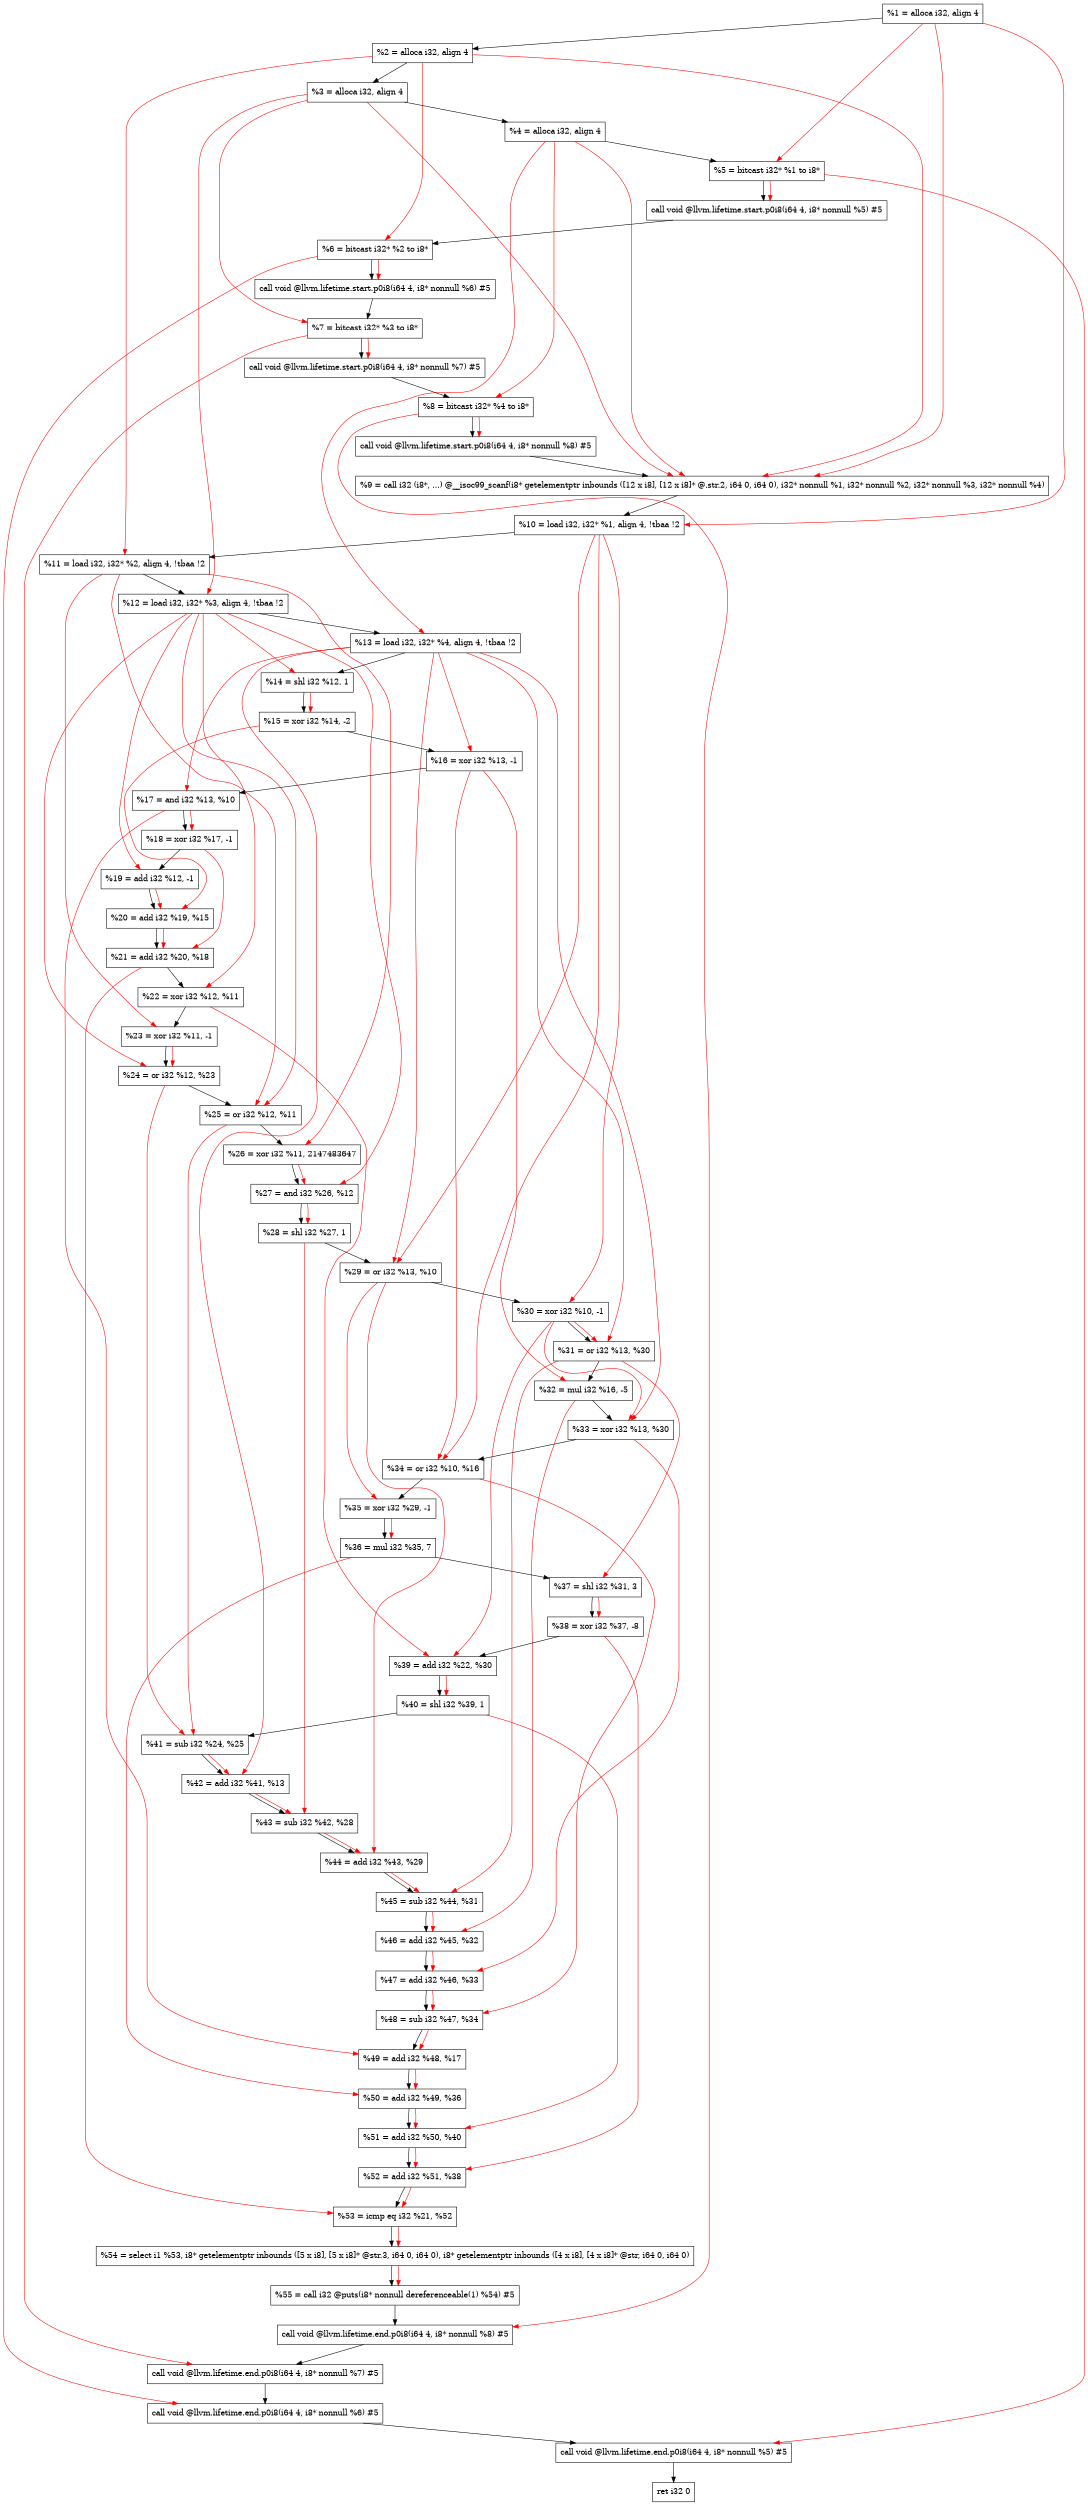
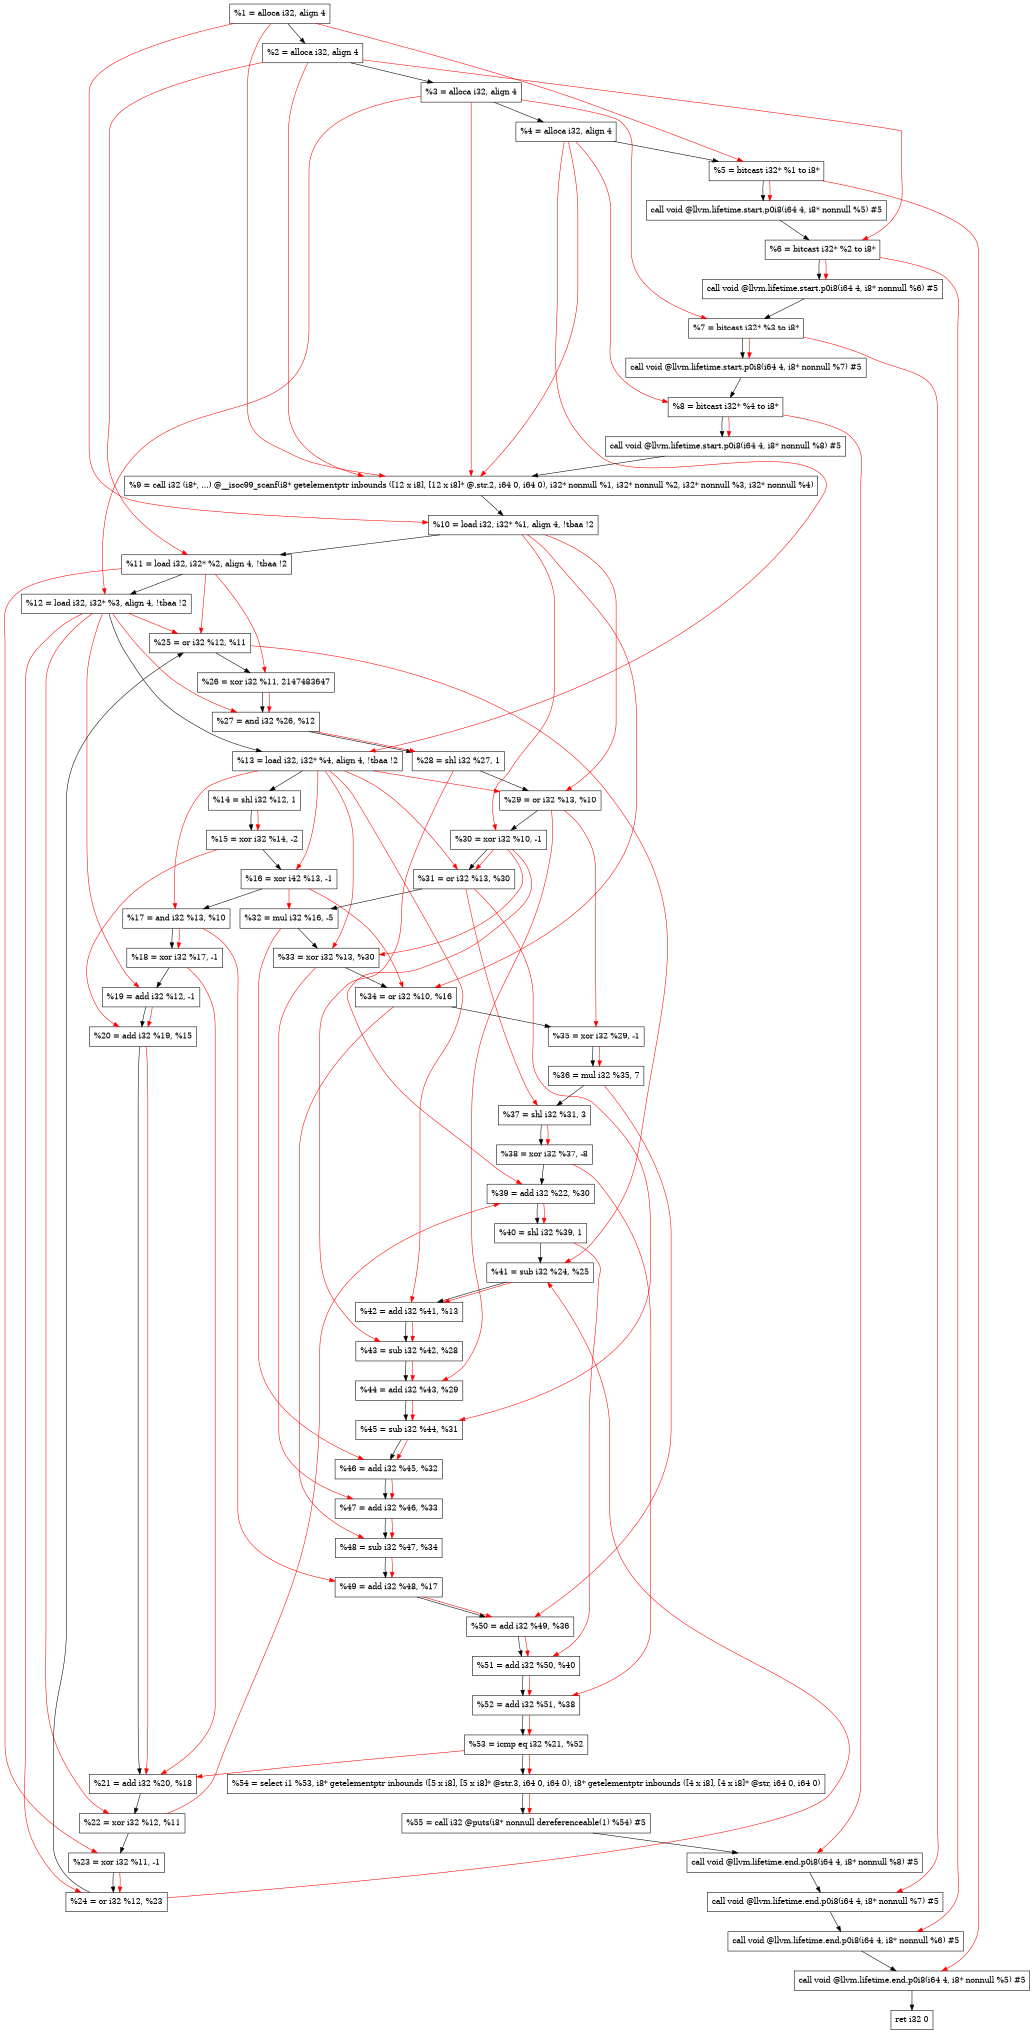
  digraph {
    node [shape=record]
    edge [color=red]
    n1 [label="  %1 = alloca i32, align 4"]
    n2 [label="  %2 = alloca i32, align 4"]
    n3 [label="  %5 = bitcast i32* %1 to i8*"]
    n4 [label="  %9 = call i32 (i8*, ...) @__isoc99_scanf(i8* getelementptr inbounds ([12 x i8], [12 x i8]* @.str.2, i64 0, i64 0), i32* nonnull %1, i32* nonnull %2, i32* nonnull %3, i32* nonnull %4)"]
    n5 [label="  %10 = load i32, i32* %1, align 4, !tbaa !2"]
    n6 [label="  %3 = alloca i32, align 4"]
    n7 [label="  %6 = bitcast i32* %2 to i8*"]
    n8 [label="  %11 = load i32, i32* %2, align 4, !tbaa !2"]
    n9 [label="  call void @llvm.lifetime.start.p0i8(i64 4, i8* nonnull %5) #5"]
    n10 [label="  call void @llvm.lifetime.end.p0i8(i64 4, i8* nonnull %5) #5"]
    n11 [label="  %29 = or i32 %13, %10"]
    n12 [label="  %30 = xor i32 %10, -1"]
    n13 [label="  %34 = or i32 %10, %16"]
    n14 [label="  %4 = alloca i32, align 4"]
    n15 [label="  %7 = bitcast i32* %3 to i8*"]
    n16 [label="  %12 = load i32, i32* %3, align 4, !tbaa !2"]
    n17 [label="  call void @llvm.lifetime.start.p0i8(i64 4, i8* nonnull %6) #5"]
    n18 [label="  call void @llvm.lifetime.end.p0i8(i64 4, i8* nonnull %6) #5"]
    n19 [label="  %23 = xor i32 %11, -1"]
    n20 [label="  %25 = or i32 %12, %11"]
    n21 [label="  %26 = xor i32 %11, 2147483647"]
    n22 [label="  %8 = bitcast i32* %4 to i8*"]
    n23 [label="  %13 = load i32, i32* %4, align 4, !tbaa !2"]
    n24 [label="  call void @llvm.lifetime.start.p0i8(i64 4, i8* nonnull %7) #5"]
    n25 [label="  call void @llvm.lifetime.end.p0i8(i64 4, i8* nonnull %7) #5"]
    n26 [label="  %22 = xor i32 %12, %11"]
    n27 [label="  %14 = shl i32 %12, 1"]
    n28 [label="  %19 = add i32 %12, -1"]
    n29 [label="  %24 = or i32 %12, %23"]
    n30 [label="  %27 = and i32 %26, %12"]
    n31 [label="  call void @llvm.lifetime.start.p0i8(i64 4, i8* nonnull %8) #5"]
    n32 [label="  call void @llvm.lifetime.end.p0i8(i64 4, i8* nonnull %8) #5"]
    n33 [label="  %17 = and i32 %13, %10"]
-   n34 [label="  %16 = xor i32 %13, -1"]
+   n34 [label="%16 = xor i42 %13, -1"]
    n35 [label="  %31 = or i32 %13, %30"]
    n36 [label="  %33 = xor i32 %13, %30"]
    n37 [label="  %42 = add i32 %41, %13"]
    n38 [label="  ret i32 0"]
    n39 [label="  %18 = xor i32 %17, -1"]
    n40 [label="  %49 = add i32 %48, %17"]
    n41 [label="  %35 = xor i32 %29, -1"]
    n42 [label="  %44 = add i32 %43, %29"]
    n43 [label="  %39 = add i32 %22, %30"]
    n44 [label="  %48 = sub i32 %47, %34"]
    n45 [label="  %41 = sub i32 %24, %25"]
    n46 [label="  %15 = xor i32 %14, -2"]
    n47 [label="  %20 = add i32 %19, %15"]
    n48 [label="  %28 = shl i32 %27, 1"]
    n49 [label="  %32 = mul i32 %16, -5"]
    n50 [label="  %37 = shl i32 %31, 3"]
    n51 [label="  %45 = sub i32 %44, %31"]
    n52 [label="  %47 = add i32 %46, %33"]
    n53 [label="  %43 = sub i32 %42, %28"]
    n54 [label="  %21 = add i32 %20, %18"]
    n55 [label="  %46 = add i32 %45, %32"]
    n56 [label="  %50 = add i32 %49, %36"]
    n57 [label="  %53 = icmp eq i32 %21, %52"]
    n58 [label="  %54 = select i1 %53, i8* getelementptr inbounds ([5 x i8], [5 x i8]* @str.3, i64 0, i64 0), i8* getelementptr inbounds ([4 x i8], [4 x i8]* @str, i64 0, i64 0)"]
    n59 [label="  %40 = shl i32 %39, 1"]
    n60 [label="  %36 = mul i32 %35, 7"]
    n61 [label="  %38 = xor i32 %37, -8"]
    n62 [label="  %51 = add i32 %50, %40"]
    n63 [label="  %52 = add i32 %51, %38"]
    n64 [label="  %55 = call i32 @puts(i8* nonnull dereferenceable(1) %54) #5"]
    n1 -> n2 [color=""]
    n1 -> n3
    n1 -> n4
    n1 -> n5
    n2 -> n4
    n2 -> n6 [color=""]
    n2 -> n7
    n2 -> n8
    n3 -> n9 [color=""]
    n3 -> n9
    n3 -> n10
    n4 -> n5 [color=""]
    n5 -> n8 [color=""]
    n5 -> n11
    n5 -> n12
    n5 -> n13
    n6 -> n4
    n6 -> n14 [color=""]
    n6 -> n15
    n6 -> n16
    n7 -> n17 [color=""]
    n7 -> n17
    n7 -> n18
    n8 -> n16 [color=""]
    n8 -> n19
    n8 -> n20
    n8 -> n21
    n9 -> n7 [color=""]
    n10 -> n38 [color=""]
    n11 -> n12 [color=""]
    n11 -> n41
    n11 -> n42
    n12 -> n35 [color=""]
    n12 -> n35
    n12 -> n36
    n12 -> n43
    n13 -> n41 [color=""]
    n13 -> n44
    n14 -> n3 [color=""]
    n14 -> n4
    n14 -> n22
    n14 -> n23
    n15 -> n24 [color=""]
    n15 -> n24
    n15 -> n25
    n16 -> n20
    n16 -> n23 [color=""]
    n16 -> n26
-   n16 -> n27
    n16 -> n28
    n16 -> n29
    n16 -> n30
    n17 -> n15 [color=""]
    n18 -> n10 [color=""]
    n19 -> n29 [color=""]
    n19 -> n29
    n20 -> n21 [color=""]
    n20 -> n45
    n21 -> n30 [color=""]
    n21 -> n30
    n22 -> n31 [color=""]
    n22 -> n31
    n22 -> n32
    n23 -> n11
    n23 -> n27 [color=""]
    n23 -> n33
    n23 -> n34
    n23 -> n35
    n23 -> n36
    n23 -> n37
    n24 -> n22 [color=""]
    n25 -> n18 [color=""]
    n26 -> n19 [color=""]
    n26 -> n43
    n27 -> n46 [color=""]
    n27 -> n46
    n28 -> n47 [color=""]
    n28 -> n47
    n29 -> n20 [color=""]
    n29 -> n45
    n30 -> n48 [color=""]
    n30 -> n48
    n31 -> n4 [color=""]
    n32 -> n25 [color=""]
    n33 -> n39 [color=""]
    n33 -> n39
    n33 -> n40
    n34 -> n13
    n34 -> n33 [color=""]
    n34 -> n49
    n35 -> n49 [color=""]
    n35 -> n50
    n35 -> n51
    n36 -> n13 [color=""]
    n36 -> n52
    n37 -> n53 [color=""]
    n37 -> n53
    n39 -> n28 [color=""]
    n39 -> n54
    n40 -> n56 [color=""]
    n40 -> n56
    n41 -> n60 [color=""]
    n41 -> n60
    n42 -> n51 [color=""]
    n42 -> n51
    n43 -> n59 [color=""]
    n43 -> n59
    n44 -> n40 [color=""]
    n44 -> n40
    n45 -> n37 [color=""]
    n45 -> n37
    n46 -> n34 [color=""]
    n46 -> n47
    n47 -> n54 [color=""]
    n47 -> n54
    n48 -> n11 [color=""]
    n48 -> n53
    n49 -> n36 [color=""]
    n49 -> n55
    n50 -> n61 [color=""]
    n50 -> n61
    n51 -> n55 [color=""]
    n51 -> n55
    n52 -> n44 [color=""]
    n52 -> n44
    n53 -> n42 [color=""]
    n53 -> n42
    n54 -> n26 [color=""]
-   n54 -> n57
+   n57 -> n54
    n55 -> n52 [color=""]
    n55 -> n52
    n56 -> n62 [color=""]
    n56 -> n62
    n57 -> n58 [color=""]
    n57 -> n58
    n58 -> n64 [color=""]
    n58 -> n64
    n59 -> n45 [color=""]
    n59 -> n62
    n60 -> n50 [color=""]
    n60 -> n56
    n61 -> n43 [color=""]
    n61 -> n63
    n62 -> n63 [color=""]
    n62 -> n63
    n63 -> n57 [color=""]
    n63 -> n57
    n64 -> n32 [color=""]
  }
